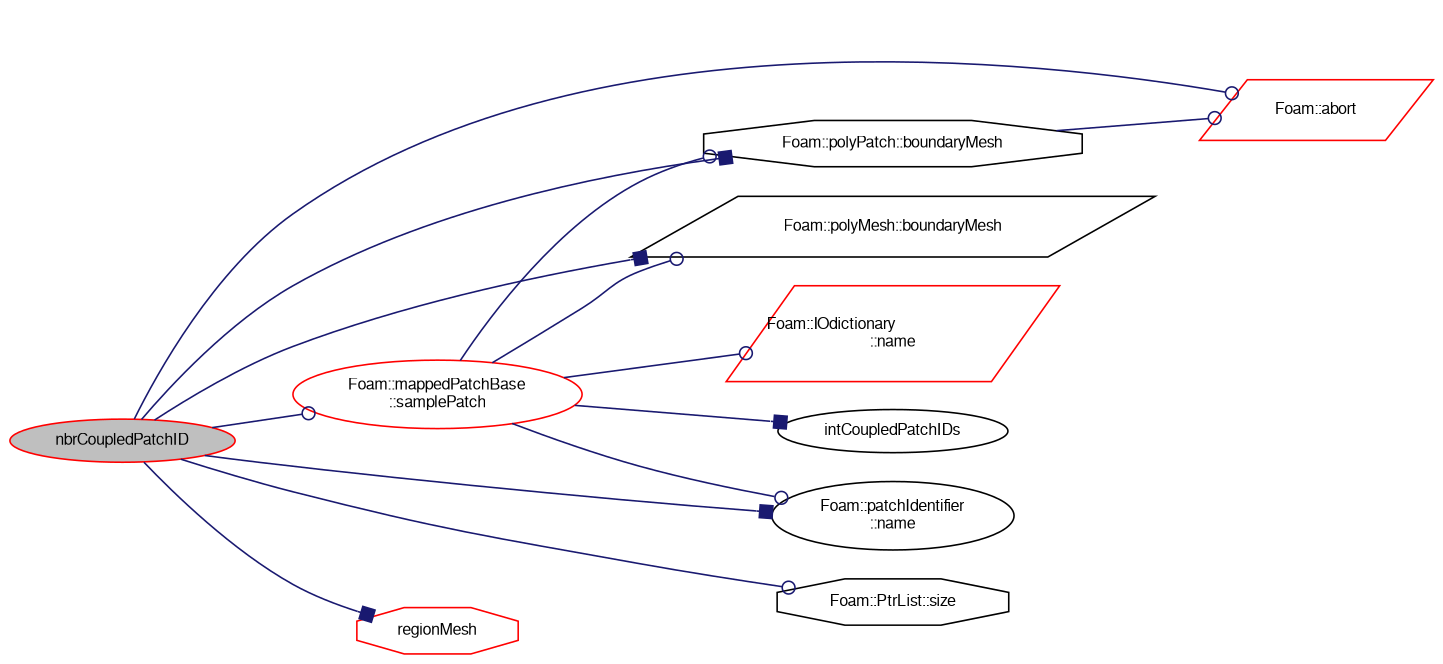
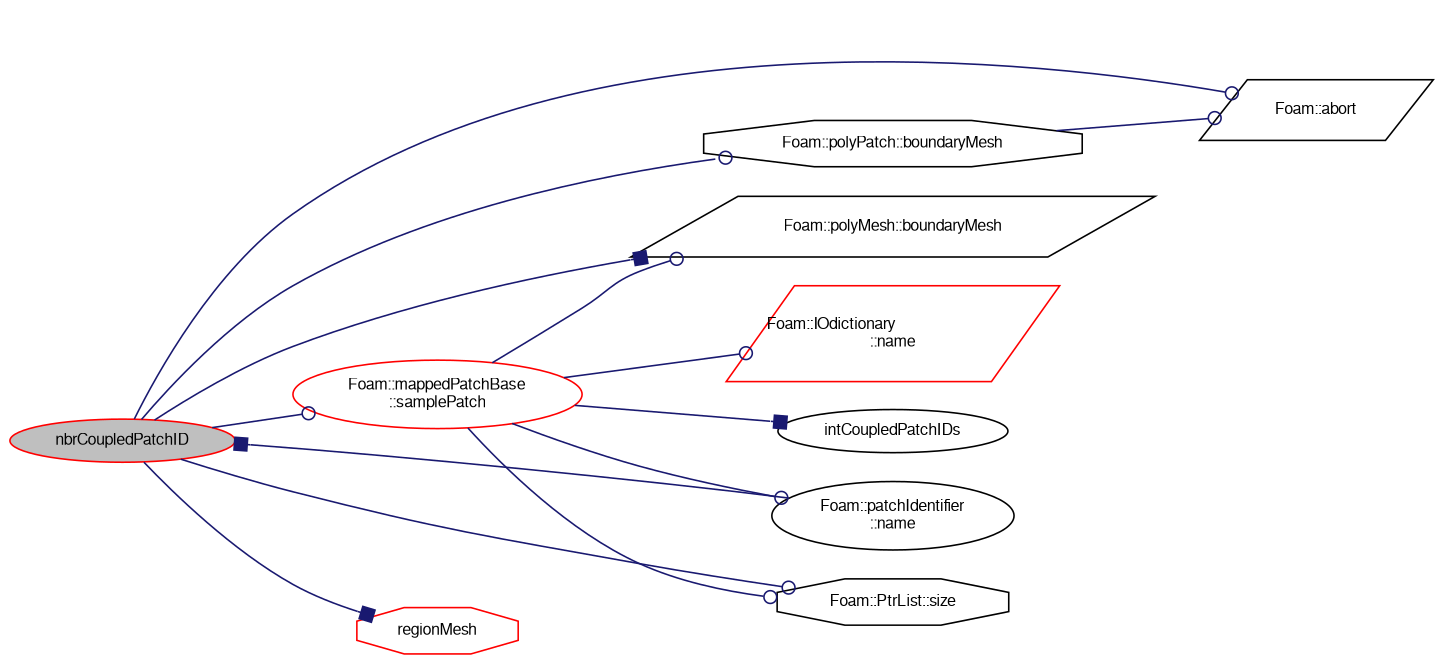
  digraph {
    rankdir=LR
    node [color=red fontname=FreeSans fontsize=10 shape=ellipse]
    edge [arrowhead=odot color=midnightblue fontname=FreeSans fontsize=10 labelfontname=FreeSans labelfontsize=10 style=solid]
    n1 [fillcolor=grey75 fontcolor=black height=0.2 label=nbrCoupledPatchID style=filled width=0.4]
-   n2 [height=0.2 label="Foam::abort" shape=parallelogram width=0.4]
+   n2 [color=black height=0.2 label="Foam::abort" shape=parallelogram width=0.4]
    n3 [color=black height=0.2 label="Foam::polyPatch::boundaryMesh" shape=octagon width=0.4]
    n4 [color=black height=0.2 label="Foam::polyMesh::boundaryMesh" shape=parallelogram width=0.4]
    n5 [color=black height=0.2 label="Foam::patchIdentifier\l::name" width=0.4]
    n6 [height=0.2 label=regionMesh shape=octagon width=0.4]
    n7 [height=0.2 label="Foam::mappedPatchBase\l::samplePatch" width=0.4]
    n8 [color=black height=0.2 label="Foam::PtrList::size" shape=octagon width=0.4]
    n9 [color=black height=0.2 label=intCoupledPatchIDs width=0.4]
    n10 [height=0.2 label="Foam::IOdictionary\l::name" shape=parallelogram width=0.4]
    n1 -> n2
-   n1 -> n3 [arrowhead=box]
+   n1 -> n3
    n1 -> n4 [arrowhead=box]
-   n1 -> n5 [arrowhead=box]
+   n5 -> n1 [arrowhead=box]
    n1 -> n6 [arrowhead=box]
    n1 -> n7
    n1 -> n8
    n3 -> n2
-   n7 -> n3
+   n7 -> n8
    n7 -> n4
    n7 -> n5
    n7 -> n9 [arrowhead=box]
    n7 -> n10
  }
